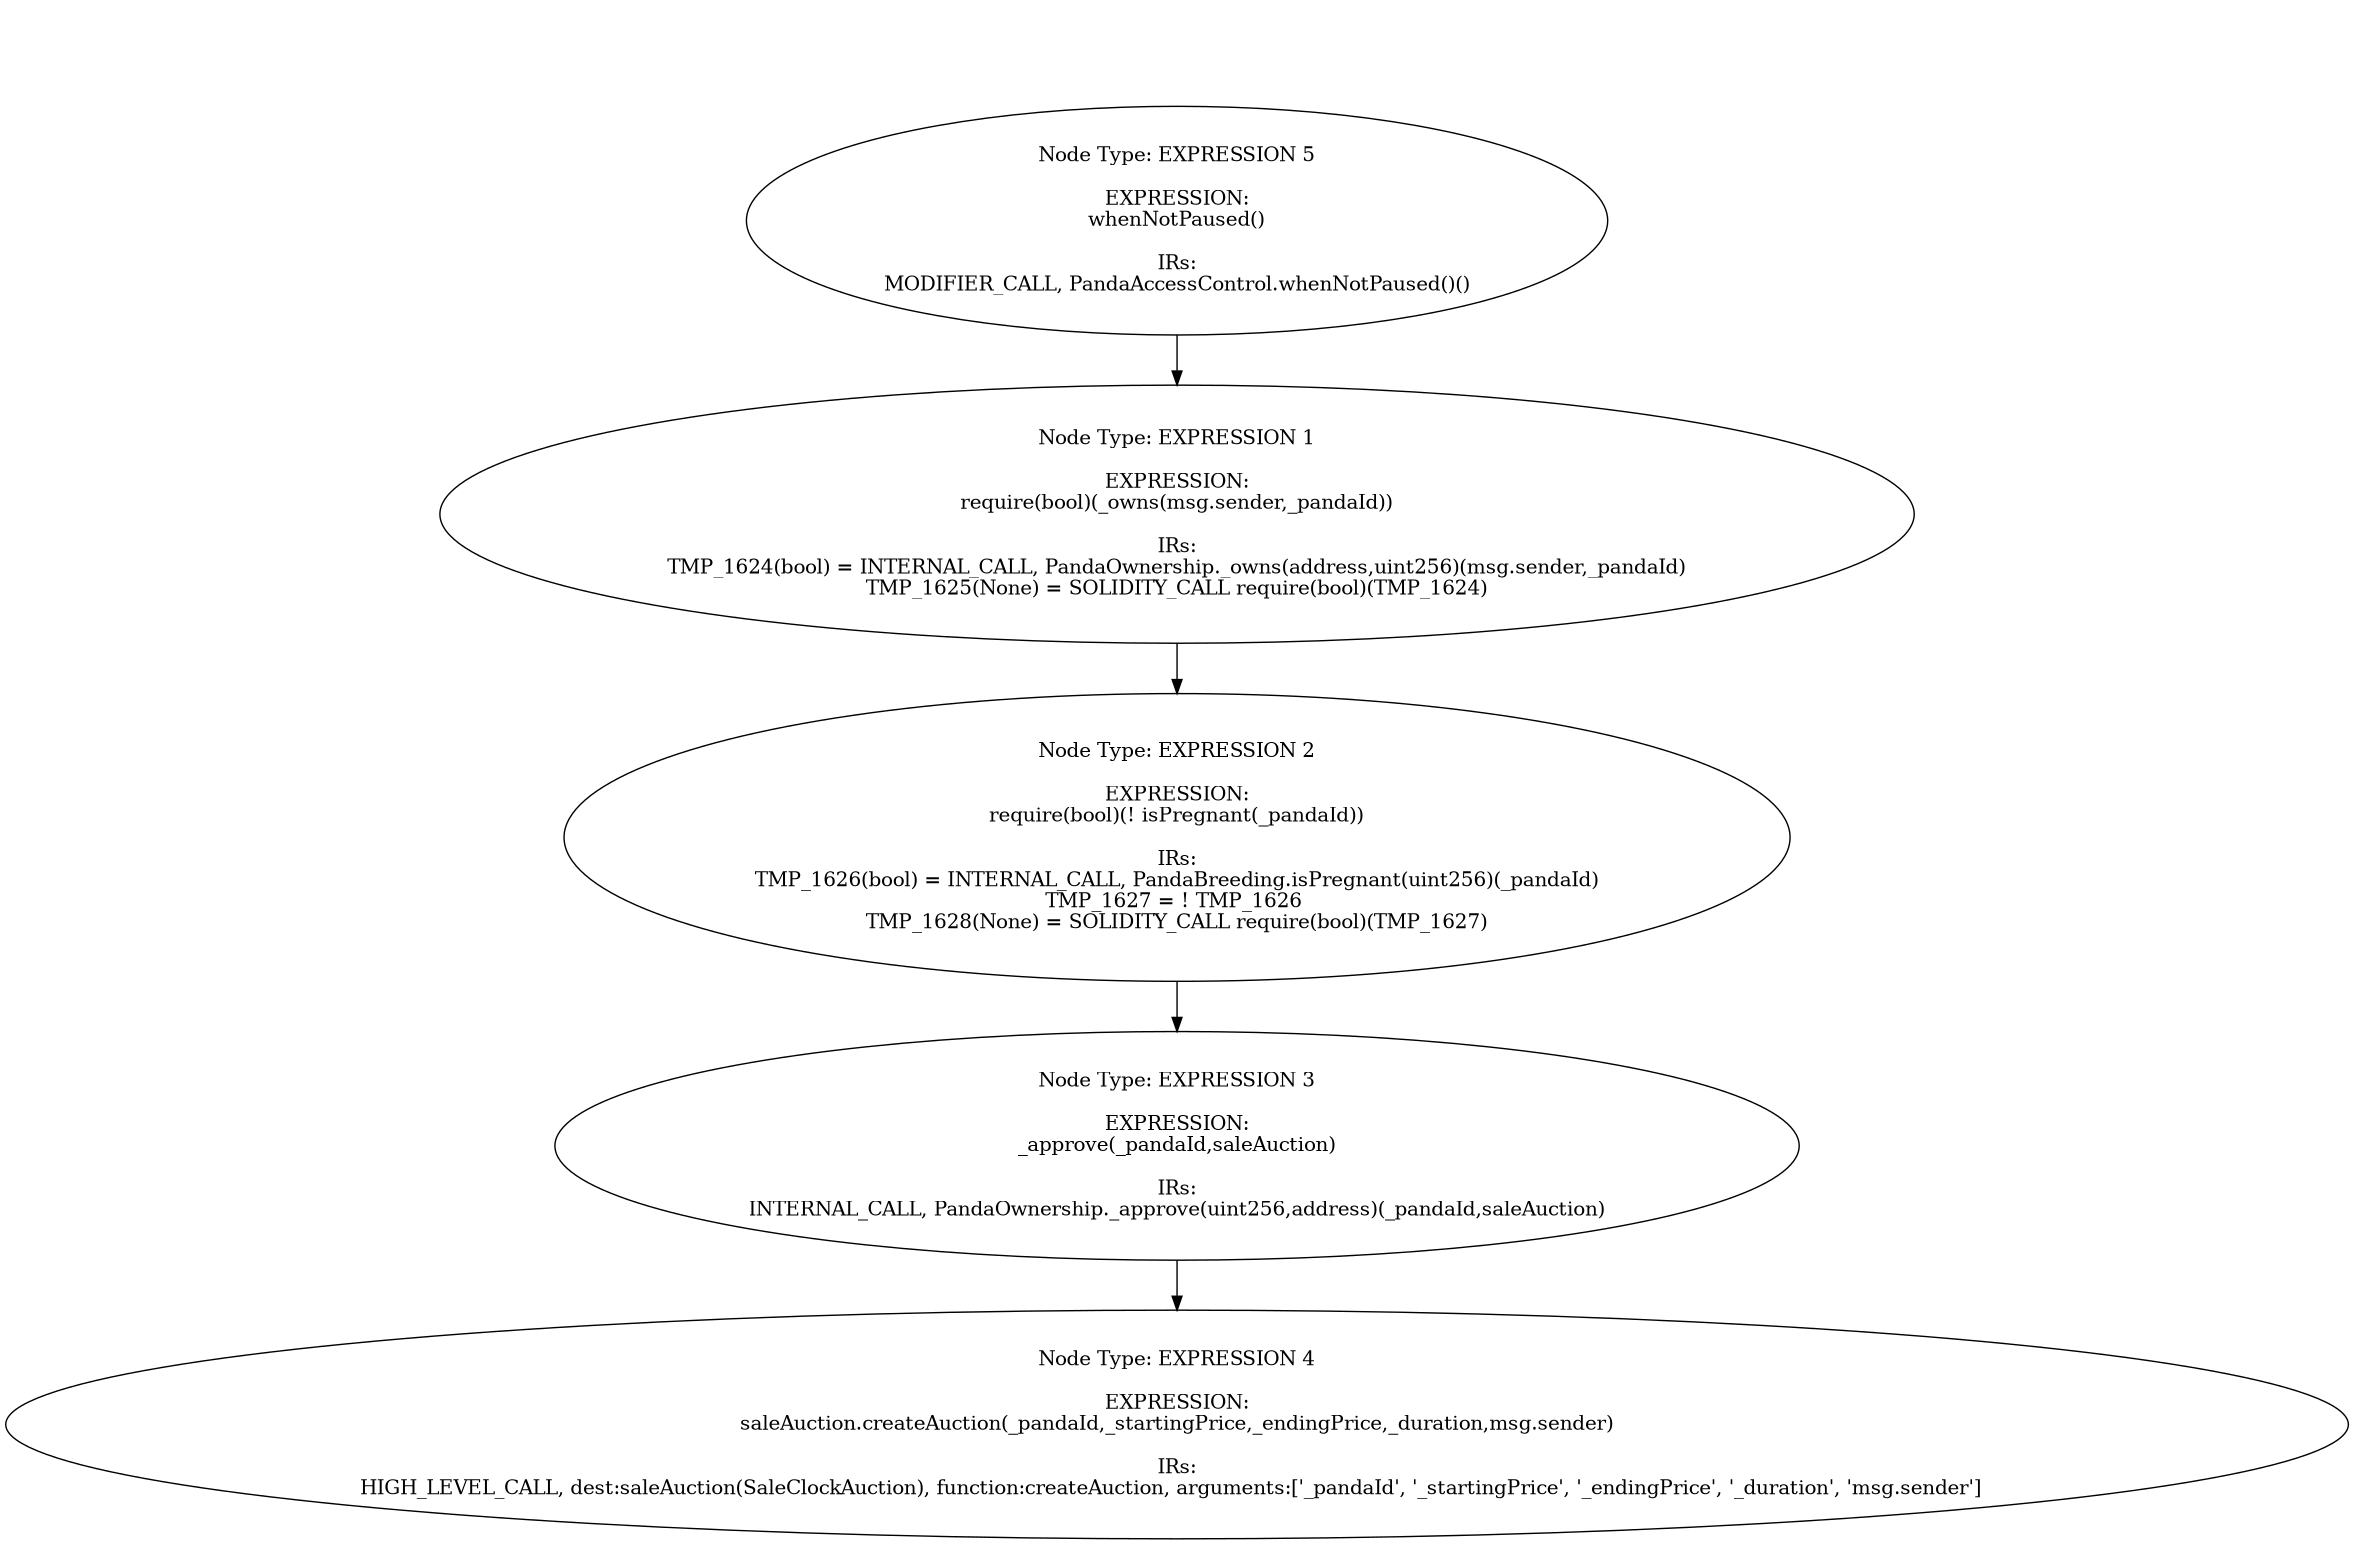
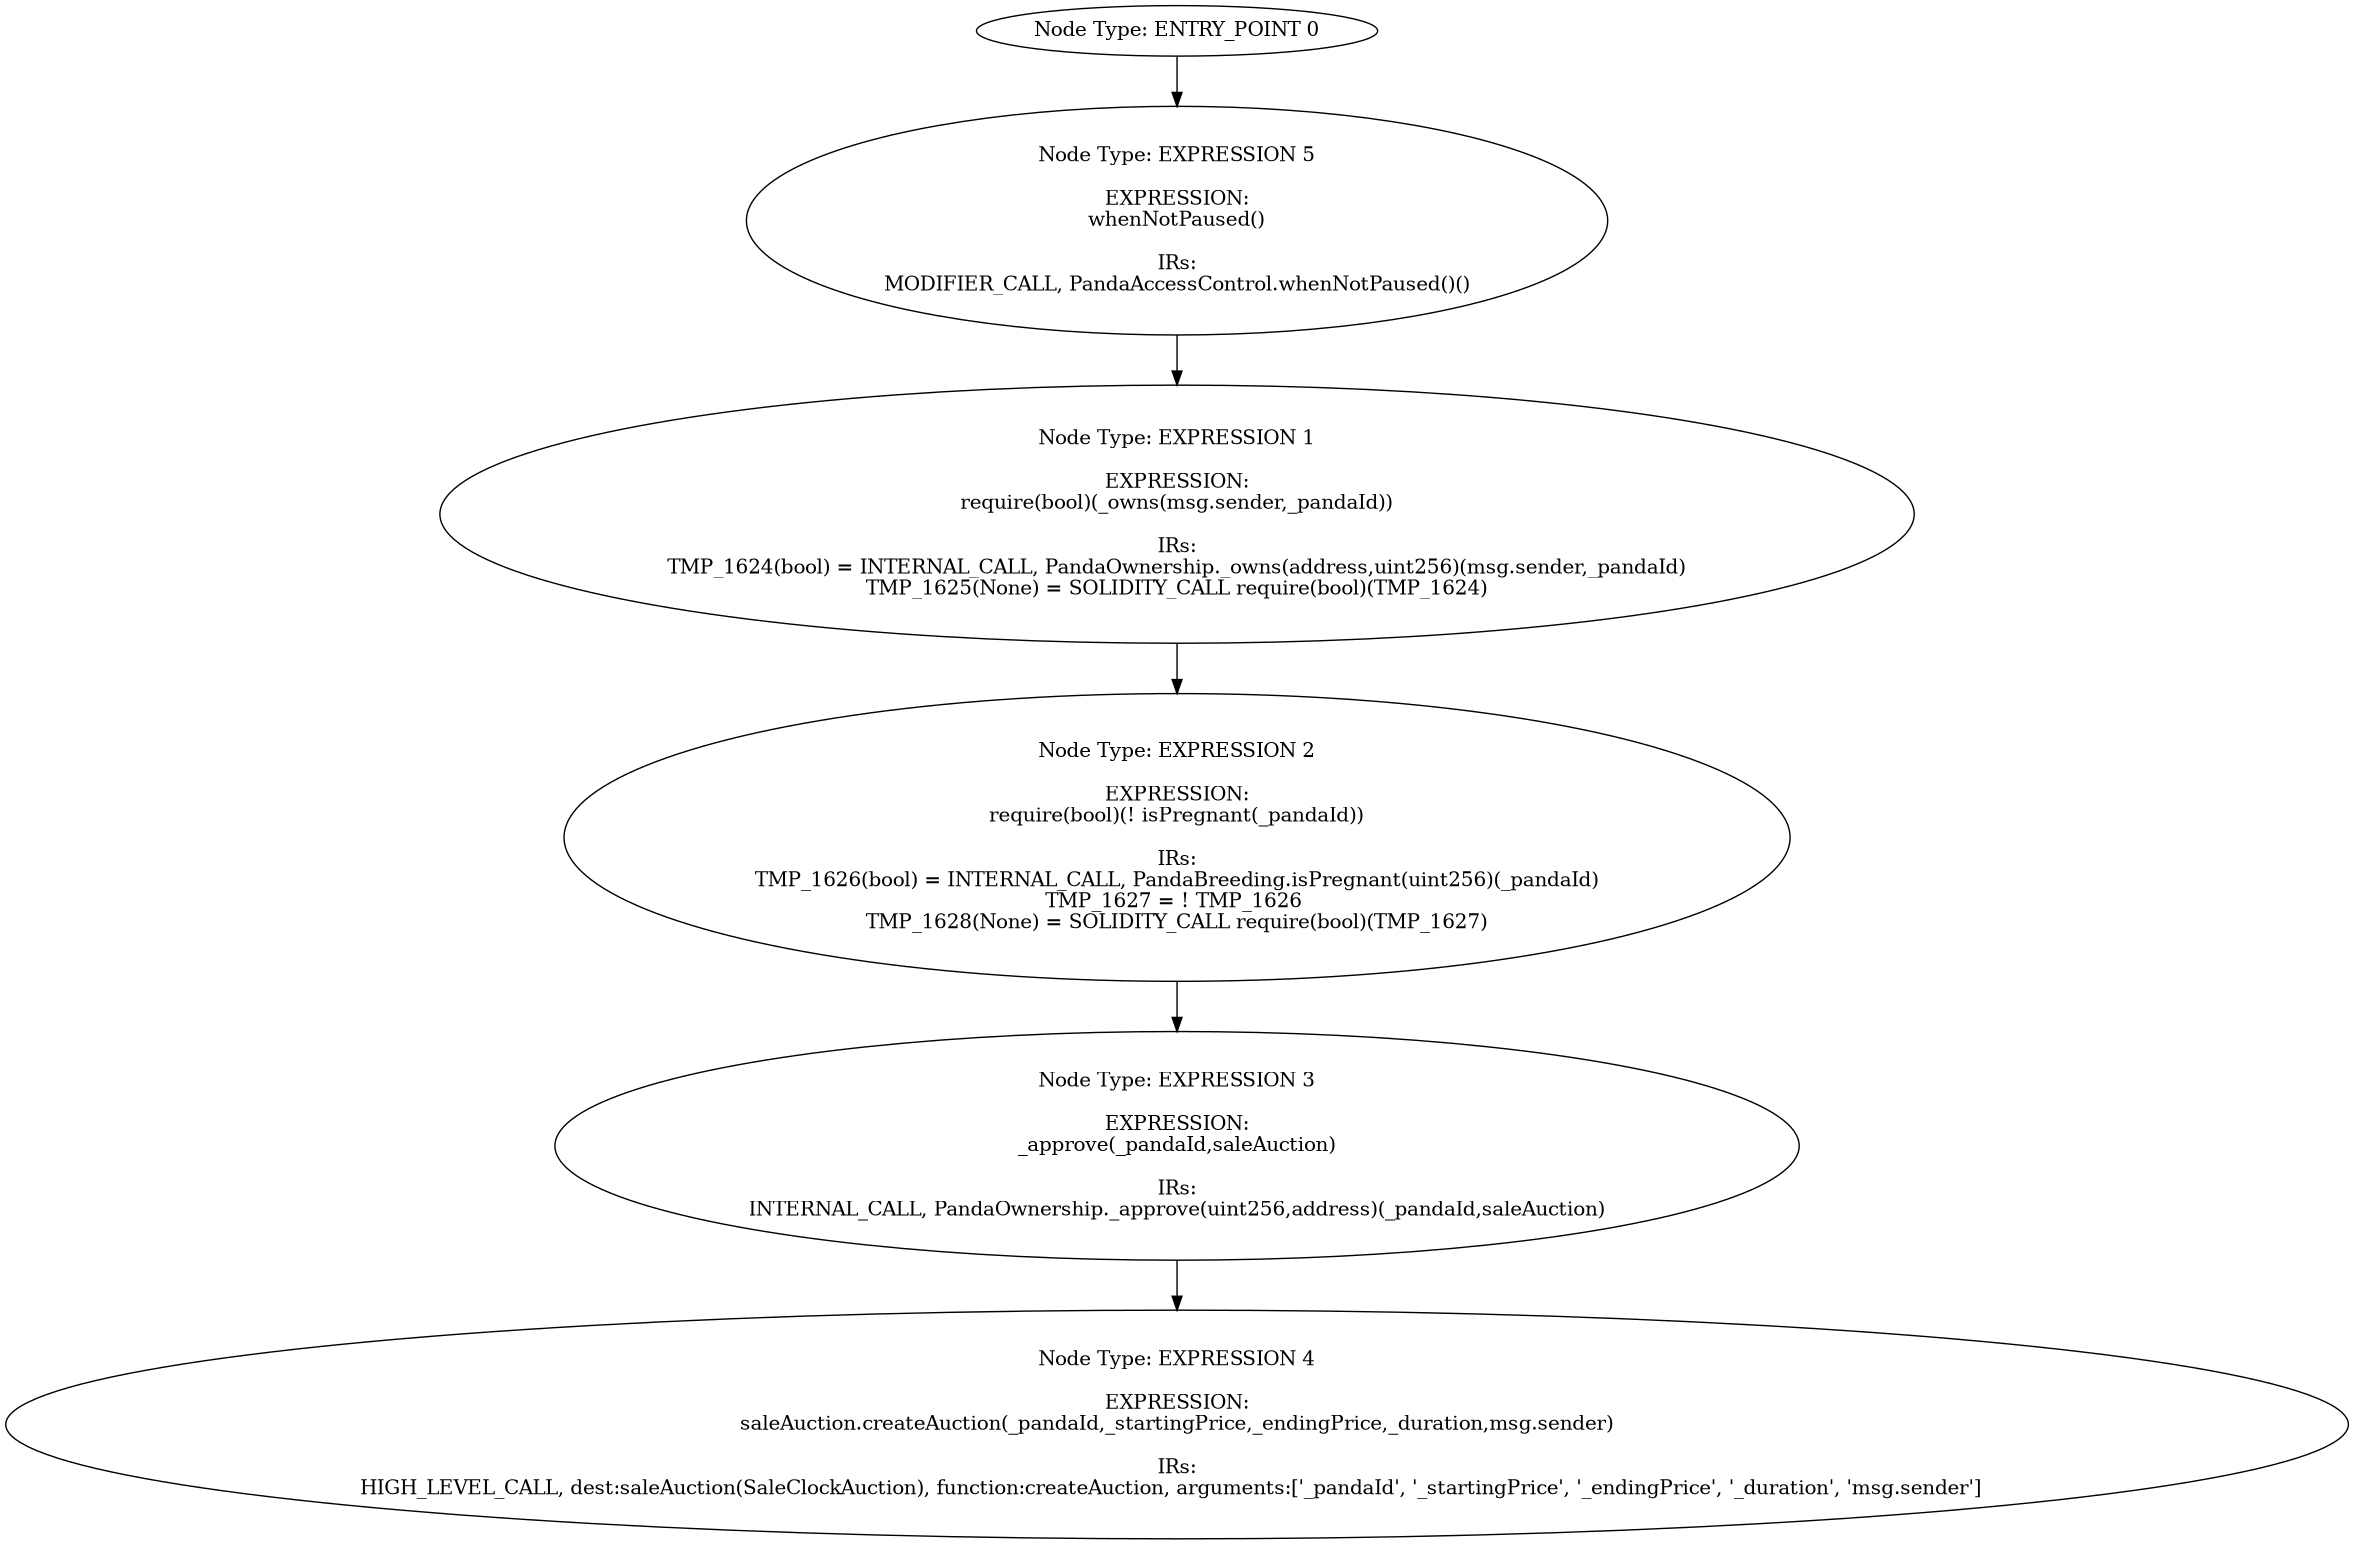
  digraph {
+   n1 [label="Node Type: ENTRY_POINT 0\n"]
    n2 [label="Node Type: EXPRESSION 5\n\nEXPRESSION:\nwhenNotPaused()\n\nIRs:\nMODIFIER_CALL, PandaAccessControl.whenNotPaused()()"]
    n3 [label="Node Type: EXPRESSION 1\n\nEXPRESSION:\nrequire(bool)(_owns(msg.sender,_pandaId))\n\nIRs:\nTMP_1624(bool) = INTERNAL_CALL, PandaOwnership._owns(address,uint256)(msg.sender,_pandaId)\nTMP_1625(None) = SOLIDITY_CALL require(bool)(TMP_1624)"]
    n4 [label="Node Type: EXPRESSION 2\n\nEXPRESSION:\nrequire(bool)(! isPregnant(_pandaId))\n\nIRs:\nTMP_1626(bool) = INTERNAL_CALL, PandaBreeding.isPregnant(uint256)(_pandaId)\nTMP_1627 = ! TMP_1626 \nTMP_1628(None) = SOLIDITY_CALL require(bool)(TMP_1627)"]
    n5 [label="Node Type: EXPRESSION 3\n\nEXPRESSION:\n_approve(_pandaId,saleAuction)\n\nIRs:\nINTERNAL_CALL, PandaOwnership._approve(uint256,address)(_pandaId,saleAuction)"]
    n6 [label="Node Type: EXPRESSION 4\n\nEXPRESSION:\nsaleAuction.createAuction(_pandaId,_startingPrice,_endingPrice,_duration,msg.sender)\n\nIRs:\nHIGH_LEVEL_CALL, dest:saleAuction(SaleClockAuction), function:createAuction, arguments:['_pandaId', '_startingPrice', '_endingPrice', '_duration', 'msg.sender']  "]
+   n1 -> n2
    n2 -> n3
    n3 -> n4
    n4 -> n5
    n5 -> n6
  }
